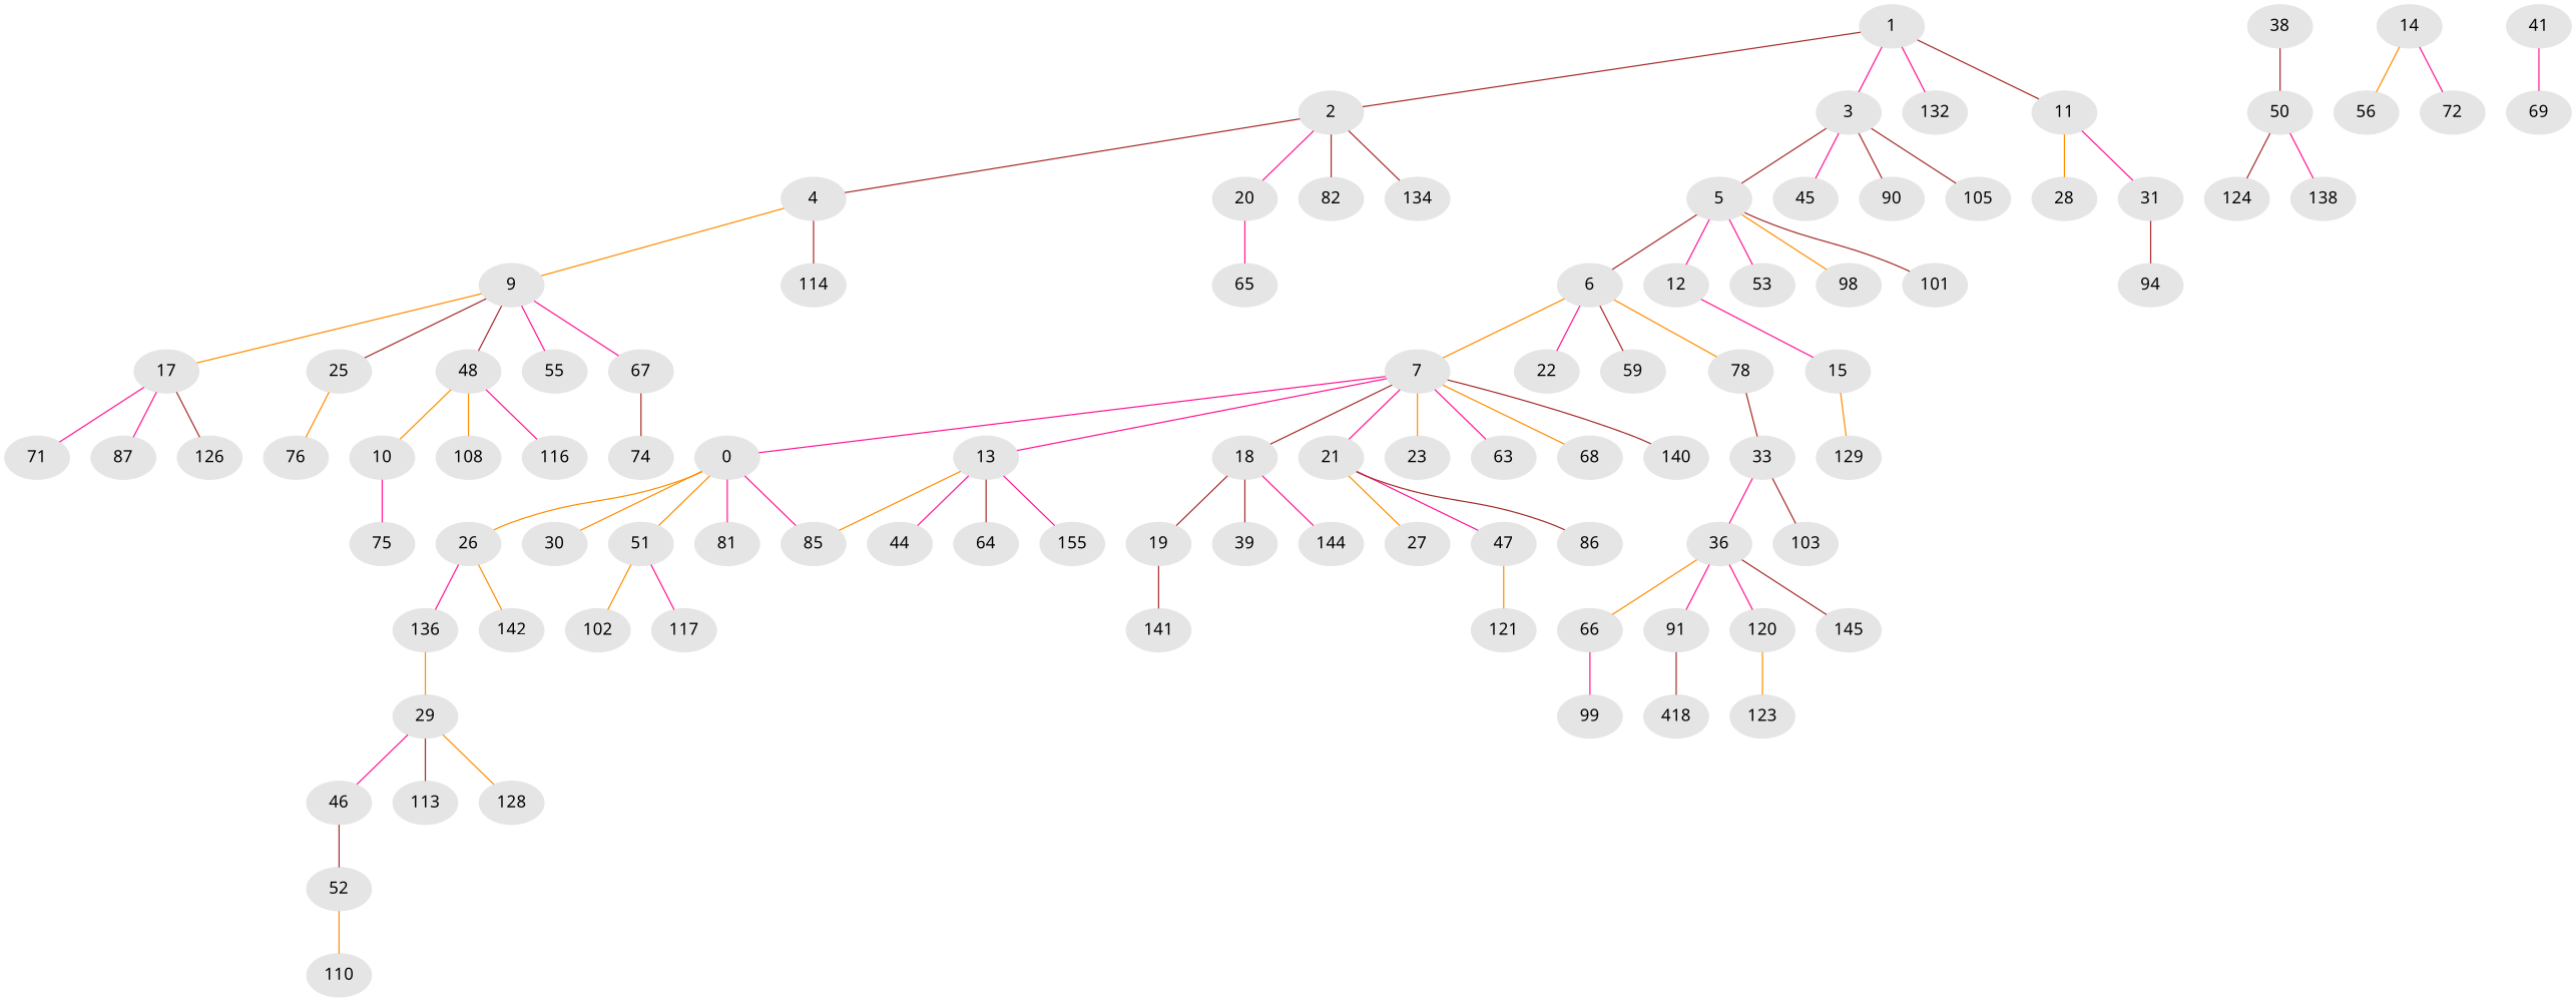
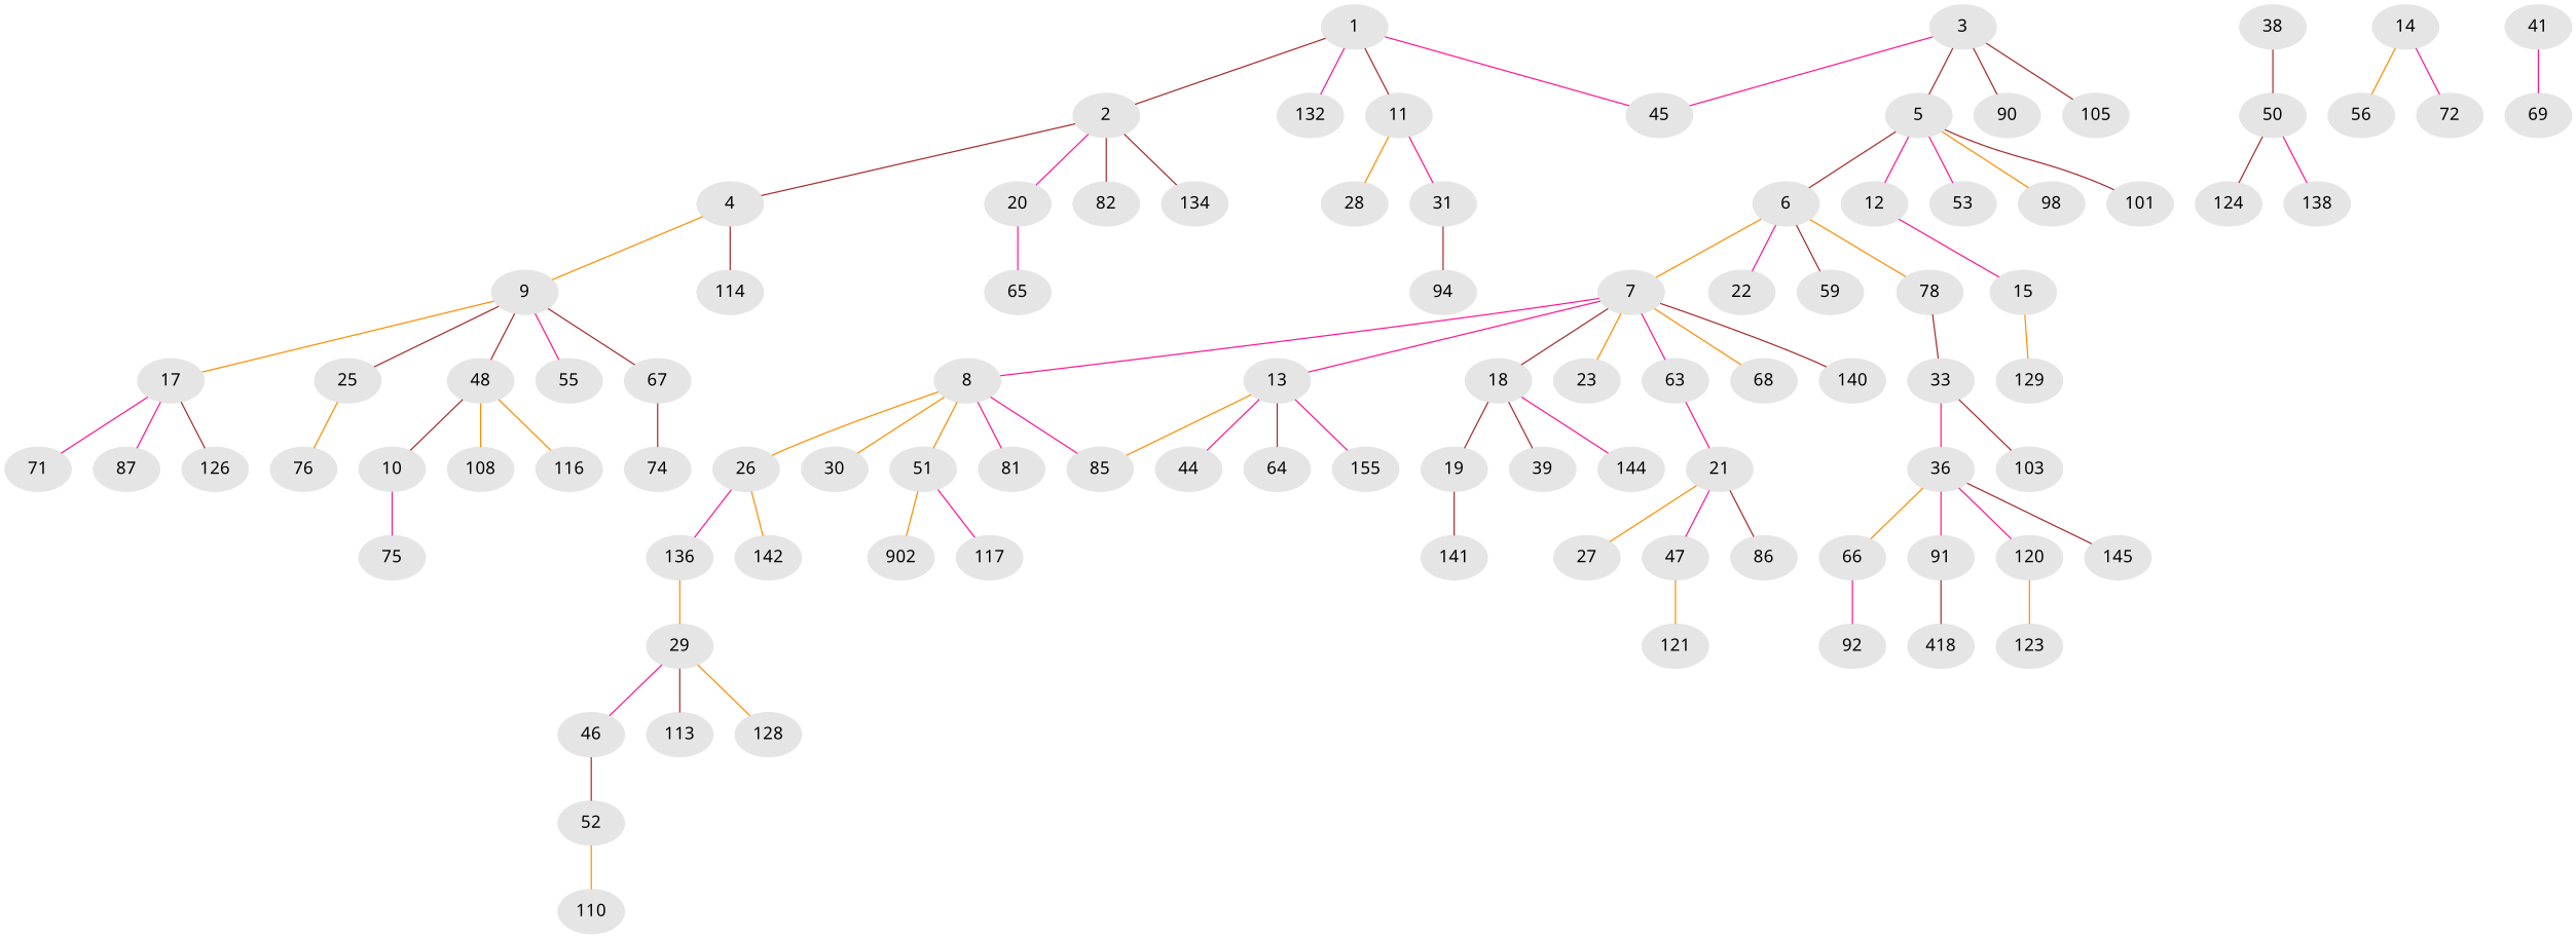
  graph {
    fontname="Noto Sans"
    node [color=gray90 fontname="Noto Sans" style=filled]
    edge [color=deeppink fontname="Noto Sans"]
    1 [super="+122"]
    2 [super="+16"]
    3 [super="+112"]
    132
    11 [super="+115"]
    4 [super="+32"]
    20
    82 [super="+143"]
    134
    5 [super="+35"]
    45
    90 [super="+96"]
    105 [super="+139"]
    9 [super="+10"]
    114
    65 [super="+83"]
    6 [super="+24"]
    12 [super="+61"]
    53 [super="+54"]
    98
    101
    28
    31
    17 [super="+99"]
    25 [super="+60"]
    48 [super="+50"]
    55
    67
    7 [super="+62"]
    22
    59
    78
    15 [super="+95"]
-   8 [super="+43" label=0]
+   8 [super="+43"]
    13 [super="+37"]
    18 [super="+34"]
    21 [super="+77"]
    23
    63 [super="+104"]
    68
    140
    33
    26
    30 [super="+97"]
    51 [super="+84"]
    81
    85
    44 [super="+100"]
    64
    n50 [label=155]
    19 [super="+109"]
    39
    144
    27 [super="+111"]
    47 [super="+57"]
    86 [super="+135"]
    136
    142
-   102
+   102 [label=902]
    117 [super="+131"]
    71 [super="+137"]
    87
    126
    76
    38 [super="+80"]
    n66 [label=50 super="+106"]
    n67 [label=10 super="+88"]
    108
    116
    74
    94
    129
    36 [super="+49"]
    103 [super="+119"]
    14 [super="+40"]
    56
    72
    141
    121
    29 [super="+89"]
    46 [super="+133"]
    113
    128
    52 [super="+107"]
    66
    91 [super="+130"]
    120
    145
-   92 [super="+127" label=99]
+   92 [super="+127"]
    n90 [label=418]
    123
    124
    138
    41 [super="+42"]
    69
    110
    75
    1 -- 2 [color=brown]
-   1 -- 3
+   1 -- 45
    1 -- 132
    1 -- 11 [color=brown]
    2 -- 4 [color=brown]
    2 -- 20
    2 -- 82 [color=brown]
    2 -- 134 [color=brown]
    3 -- 5 [color=brown]
    3 -- 45
    3 -- 90 [color=brown]
    3 -- 105 [color=brown]
    11 -- 28 [color=darkorange]
    11 -- 31
    4 -- 9 [color=darkorange]
    4 -- 114 [color=brown]
    20 -- 65
    5 -- 6 [color=brown]
    5 -- 12
    5 -- 53
    5 -- 98 [color=darkorange]
    5 -- 101 [color=brown]
    9 -- 17 [color=darkorange]
    9 -- 25 [color=brown]
    9 -- 48 [color=brown]
    9 -- 55
-   9 -- 67
+   9 -- 67 [color=brown]
    6 -- 7 [color=darkorange]
    6 -- 22
    6 -- 59 [color=brown]
    6 -- 78 [color=darkorange]
    12 -- 15
    31 -- 94 [color=brown]
    17 -- 71
    17 -- 87
    17 -- 126 [color=brown]
    25 -- 76 [color=darkorange]
-   48 -- n67 [color=darkorange]
+   48 -- n67 [color=brown]
    48 -- 108 [color=darkorange]
-   48 -- 116
+   48 -- 116 [color=darkorange]
    67 -- 74 [color=brown]
    7 -- 8
    7 -- 13
    7 -- 18 [color=brown]
-   7 -- 21
+   63 -- 21
    7 -- 23 [color=darkorange]
    7 -- 63
    7 -- 68 [color=darkorange]
    7 -- 140 [color=brown]
    78 -- 33 [color=brown]
    15 -- 129 [color=darkorange]
    8 -- 26 [color=darkorange]
    8 -- 30 [color=darkorange]
    8 -- 51 [color=darkorange]
    8 -- 81
    8 -- 85
    13 -- 85 [color=darkorange]
    13 -- 44
    13 -- 64 [color=brown]
    13 -- n50
    18 -- 19 [color=brown]
    18 -- 39 [color=brown]
    18 -- 144
    21 -- 27 [color=darkorange]
    21 -- 47
    21 -- 86 [color=brown]
    33 -- 36
    33 -- 103 [color=brown]
    26 -- 136
    26 -- 142 [color=darkorange]
    51 -- 102 [color=darkorange]
    51 -- 117
    19 -- 141 [color=brown]
    47 -- 121 [color=darkorange]
    136 -- 29 [color=darkorange]
    38 -- n66 [color=brown]
    n66 -- 124 [color=brown]
    n66 -- 138
    n67 -- 75
    36 -- 66 [color=darkorange]
    36 -- 91
    36 -- 120
    36 -- 145 [color=brown]
    14 -- 56 [color=darkorange]
    14 -- 72
    29 -- 46
    29 -- 113 [color=brown]
    29 -- 128 [color=darkorange]
    46 -- 52 [color=brown]
    52 -- 110 [color=darkorange]
    66 -- 92
    91 -- n90 [color=brown]
    120 -- 123 [color=darkorange]
    41 -- 69
  }
